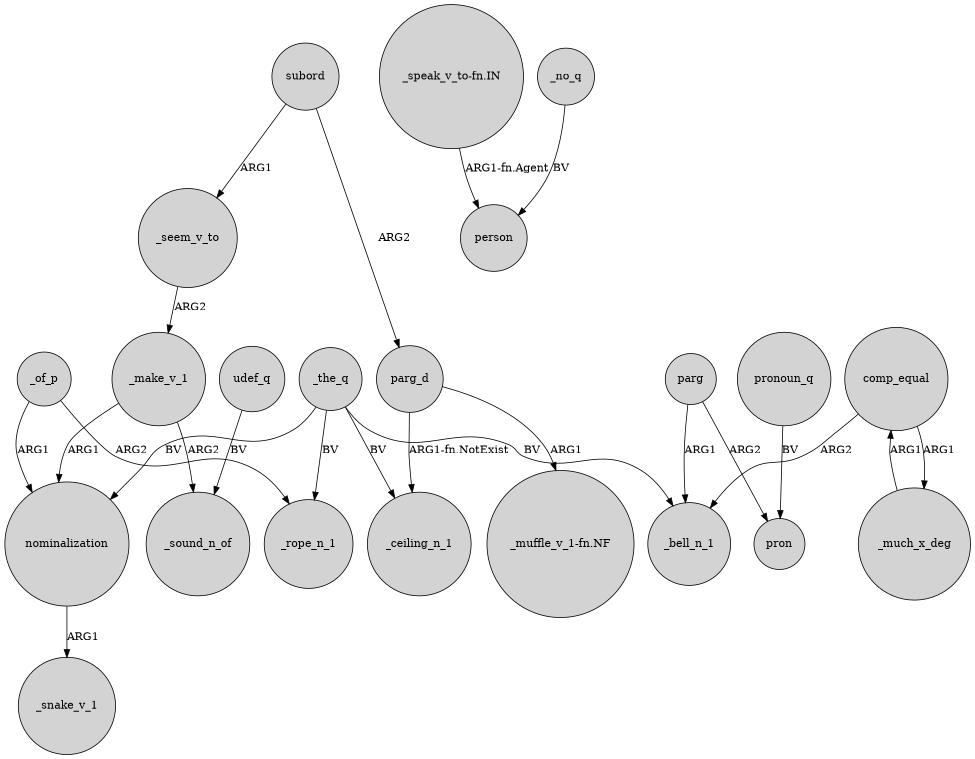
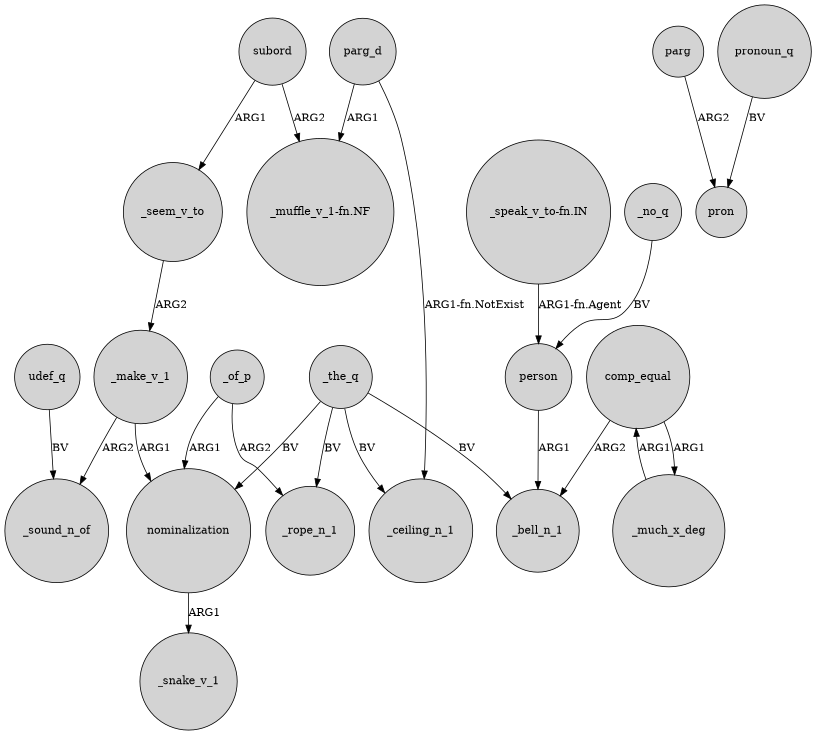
  digraph {
    node [shape=circle style=filled]
    _of_p
    _rope_n_1
    nominalization
    _snake_v_1
    n5 [label=parg]
    pron
    _bell_n_1
    _make_v_1
    _sound_n_of
    _much_x_deg
    comp_equal
    subord
    "_muffle_v_1-fn.NF"
    _seem_v_to
    _the_q
    _ceiling_n_1
    "_speak_v_to-fn.IN"
    person
    pronoun_q
    parg_d
    _no_q
    udef_q
    _of_p -> _rope_n_1 [label=ARG2]
    _of_p -> nominalization [label=ARG1]
    nominalization -> _snake_v_1 [label=ARG1]
    n5 -> pron [label=ARG2]
-   n5 -> _bell_n_1 [label=ARG1]
+   person -> _bell_n_1 [label=ARG1]
    _make_v_1 -> nominalization [label=ARG1]
    _make_v_1 -> _sound_n_of [label=ARG2]
    _much_x_deg -> comp_equal [label=ARG1]
    comp_equal -> _bell_n_1 [label=ARG2]
    comp_equal -> _much_x_deg [label=ARG1]
-   subord -> parg_d [label=ARG2]
+   subord -> "_muffle_v_1-fn.NF" [label=ARG2]
    subord -> _seem_v_to [label=ARG1]
    _seem_v_to -> _make_v_1 [label=ARG2]
    _the_q -> _rope_n_1 [label=BV]
    _the_q -> nominalization [label=BV]
    _the_q -> _bell_n_1 [label=BV]
    _the_q -> _ceiling_n_1 [label=BV]
    "_speak_v_to-fn.IN" -> person [label="ARG1-fn.Agent"]
    pronoun_q -> pron [label=BV]
    parg_d -> "_muffle_v_1-fn.NF" [label=ARG1]
    parg_d -> _ceiling_n_1 [label="ARG1-fn.NotExist"]
    _no_q -> person [label=BV]
    udef_q -> _sound_n_of [label=BV]
  }
